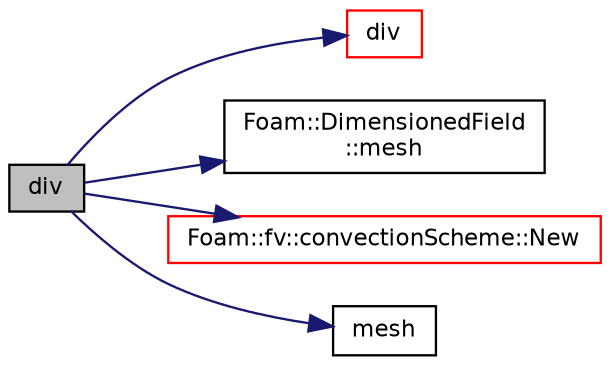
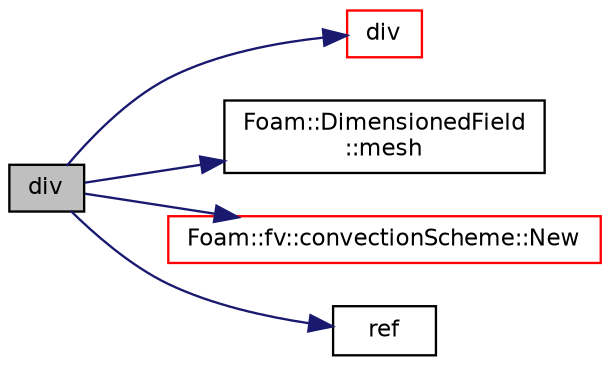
  digraph {
    rankdir=LR
    node [color=black fontname=Helvetica fontsize=10 shape=record]
    edge [color=midnightblue fontname=Helvetica fontsize=10 labelfontname=Helvetica labelfontsize=10 style=solid]
    n1 [fillcolor=grey75 fontcolor=black height=0.2 label=div style=filled width=0.4]
    n2 [color=red height=0.2 label=div width=0.4]
    n3 [height=0.2 label="Foam::DimensionedField\l::mesh" width=0.4]
    n4 [color=red height=0.2 label="Foam::fv::convectionScheme::New" width=0.4]
-   n5 [height=0.2 label=mesh width=0.4]
+   n5 [height=0.2 label=ref width=0.4]
    n1 -> n2
    n1 -> n3
    n1 -> n4
    n1 -> n5
  }
